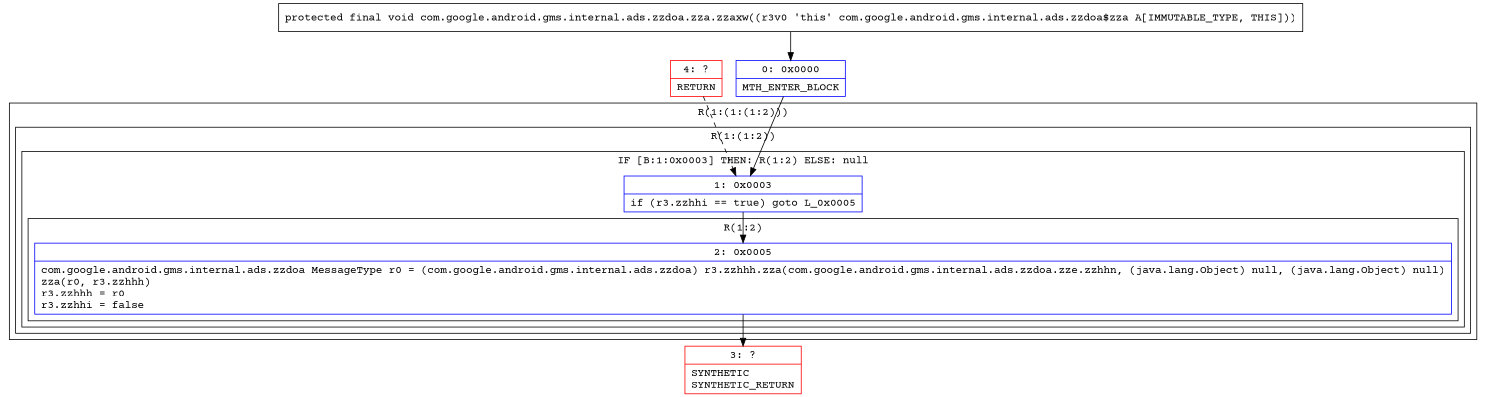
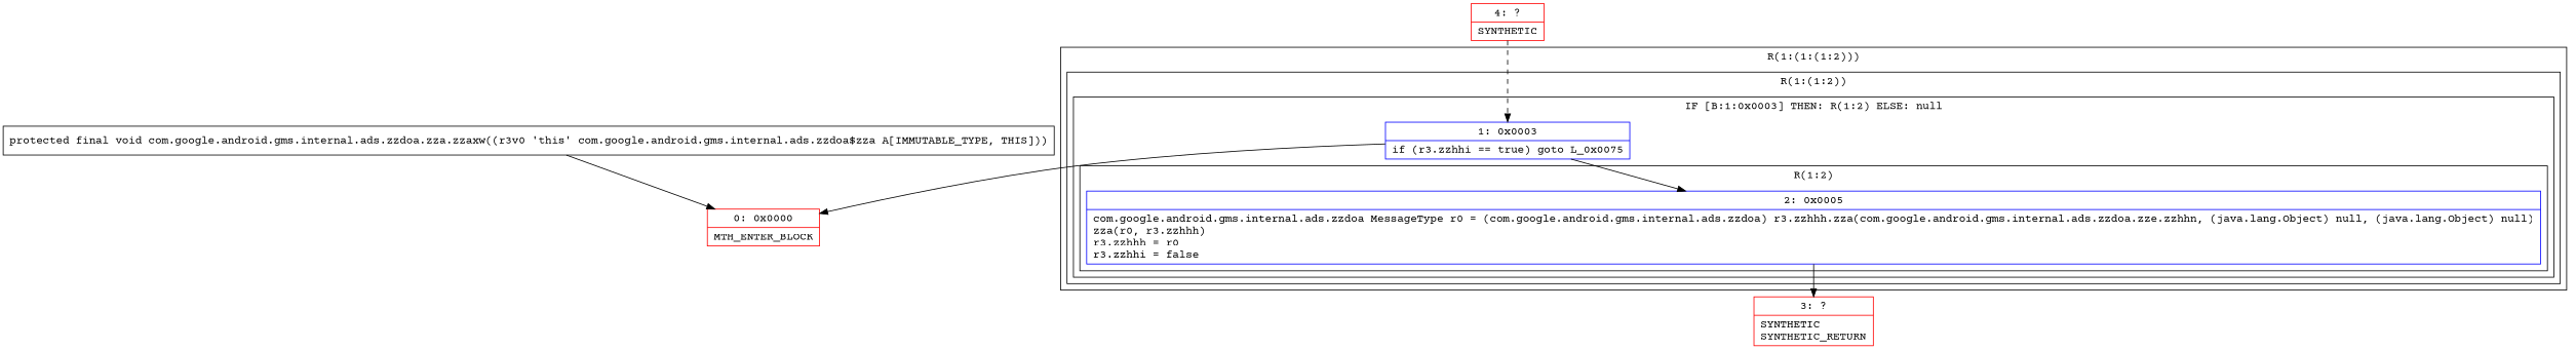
  digraph {
    fontname="Courier Prime"
    node [color=red fontname="Courier Prime" shape=record]
    edge [fontname="Courier Prime"]
    n1 [color=blue label="{2\:\ 0x0005|com.google.android.gms.internal.ads.zzdoa MessageType r0 = (com.google.android.gms.internal.ads.zzdoa) r3.zzhhh.zza(com.google.android.gms.internal.ads.zzdoa.zze.zzhhn, (java.lang.Object) null, (java.lang.Object) null)\lzza(r0, r3.zzhhh)\lr3.zzhhh = r0\lr3.zzhhi = false\l}"]
-   n2 [color=blue label="{1\:\ 0x0003|if (r3.zzhhi == true) goto L_0x0005\l}"]
+   n2 [color=blue label="{1\:\ 0x0003|if (r3.zzhhi == true) goto L_0x0075\l}"]
    n3 [label="{3\:\ ?|SYNTHETIC\lSYNTHETIC_RETURN\l}"]
-   n4 [label="{4\:\ ?|RETURN\l}"]
-   n5 [color=blue label="{0\:\ 0x0000|MTH_ENTER_BLOCK\l}"]
+   n4 [label="{4\:\ ?|SYNTHETIC\l}"]
+   n5 [label="{0\:\ 0x0000|MTH_ENTER_BLOCK\l}"]
    n6 [label="{protected final void com.google.android.gms.internal.ads.zzdoa.zza.zzaxw((r3v0 'this' com.google.android.gms.internal.ads.zzdoa$zza A[IMMUTABLE_TYPE, THIS])) }" color=""]
    subgraph cluster_1 {
      label="R(1:(1:(1:2)))"
      subgraph cluster_2 {
        label="R(1:(1:2))"
        subgraph cluster_3 {
          label="IF [B:1:0x0003] THEN: R(1:2) ELSE: null"
          n2
          subgraph cluster_4 {
            label="R(1:2)"
            n1
          }
        }
      }
    }
    n1 -> n3
    n2 -> n1
    n4 -> n2 [style=dashed]
-   n5 -> n2
+   n2 -> n5
    n6 -> n5
  }
